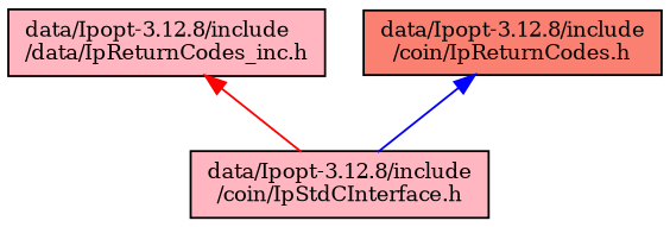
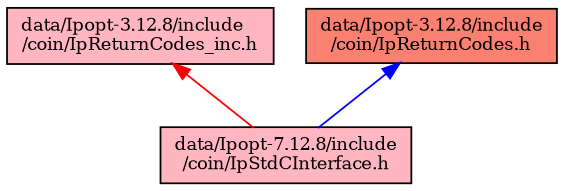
  digraph {
    fontname="DejaVu Serif"
    node [color=black fillcolor=lightpink fontname="DejaVu Serif" fontsize=10 shape=record style=filled]
    edge [dir=back fontname="DejaVu Serif" fontsize=10 labelfontname=Helvetica labelfontsize=10 style=solid]
-   n1 [fontcolor=black height=0.2 label="data/Ipopt-3.12.8/include\l/data/IpReturnCodes_inc.h" width=0.4]
-   n2 [height=0.2 label="data/Ipopt-3.12.8/include\l/coin/IpStdCInterface.h" width=0.4]
+   n1 [fontcolor=black height=0.2 label="data/Ipopt-3.12.8/include\l/coin/IpReturnCodes_inc.h" width=0.4]
+   n2 [height=0.2 label="data/Ipopt-7.12.8/include\l/coin/IpStdCInterface.h" width=0.4]
    n3 [fillcolor=salmon height=0.2 label="data/Ipopt-3.12.8/include\l/coin/IpReturnCodes.h" width=0.4]
    n1 -> n2 [color=red]
    n3 -> n2 [color=blue]
  }
